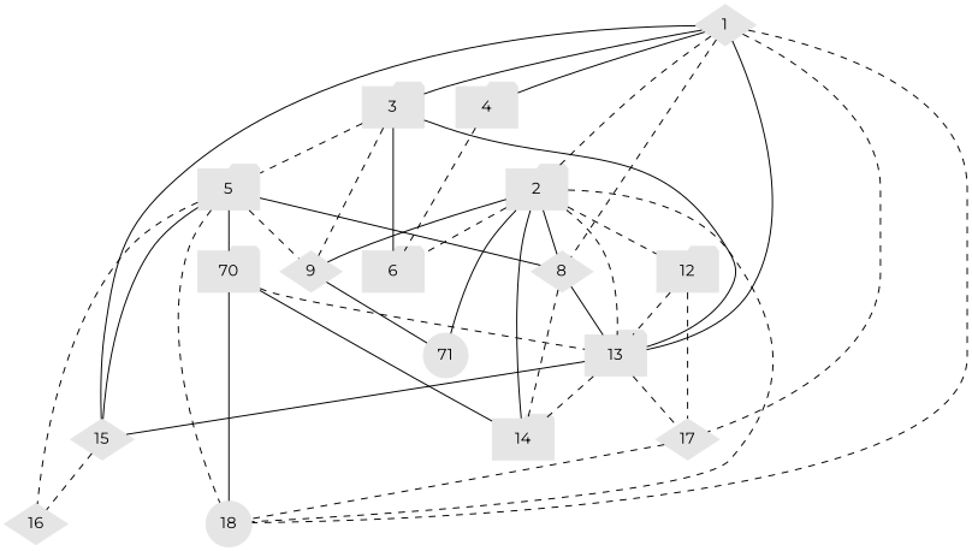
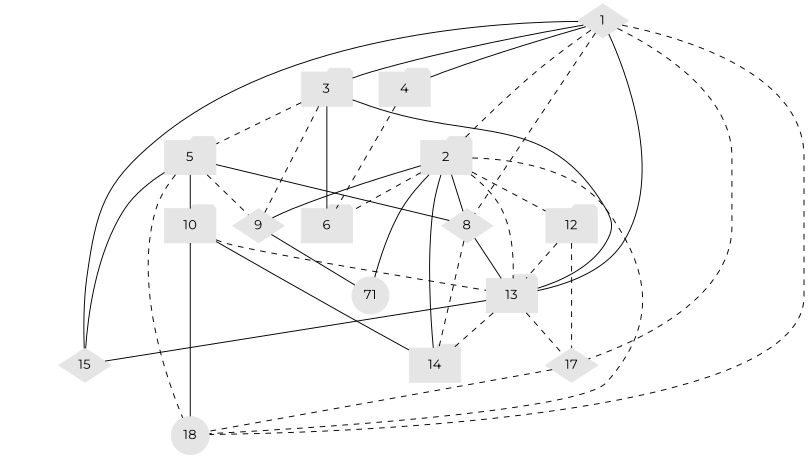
  graph {
    fontname=Montserrat
    node [color=gray90 fontname=Montserrat shape=folder style=filled]
    edge [fontname=Montserrat style=dashed weight=1.0]
    1 [shape=diamond]
    2
    3
    4
    8 [shape=diamond]
    13
    15 [shape=diamond]
    17 [shape=diamond]
    18 [shape=circle]
    6
    9 [shape=diamond]
    n12 [label=71 shape=circle]
    12
    14
    5
-   16 [shape=diamond]
-   10 [label=70]
+   10
    1 -- 2
    1 -- 3 [style=solid]
    1 -- 4 [style=solid]
    1 -- 8
    1 -- 13 [style=solid]
    1 -- 15 [style=solid]
    1 -- 17 [weight=3.0]
    1 -- 18
    2 -- 8 [style=solid]
    2 -- 13
    2 -- 18
    2 -- 6
    2 -- 9 [style=solid]
    2 -- n12 [style=solid weight=2.0]
    2 -- 12
    2 -- 14 [style=solid]
    3 -- 13 [style=solid weight=2.0]
    3 -- 6 [style=solid weight=3.0]
    3 -- 9 [weight=3.0]
    3 -- 5 [weight=2.0]
    4 -- 6
    8 -- 13 [style=solid weight=2.0]
    8 -- 14
    13 -- 15 [style=solid]
    13 -- 17 [weight=2.0]
    13 -- 14 [weight=3.0]
-   15 -- 16
    17 -- 18
    9 -- n12 [style=solid]
    12 -- 13 [weight=2.0]
    12 -- 17
    5 -- 8 [style=solid]
    5 -- 15 [style=solid weight=2.0]
    5 -- 18 [weight=2.0]
    5 -- 9 [weight=3.0]
-   5 -- 16 [weight=2.0]
    5 -- 10 [style=solid weight=3.0]
    10 -- 13 [weight=2.0]
    10 -- 18 [style=solid weight=2.0]
    10 -- 14 [style=solid weight=3.0]
  }
